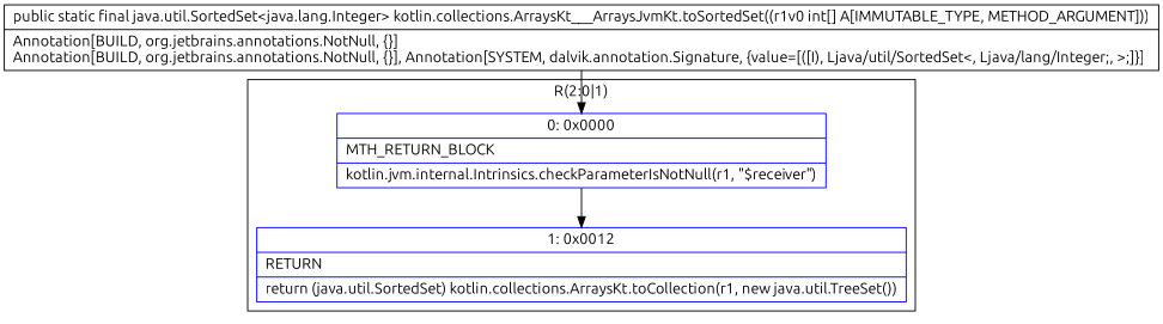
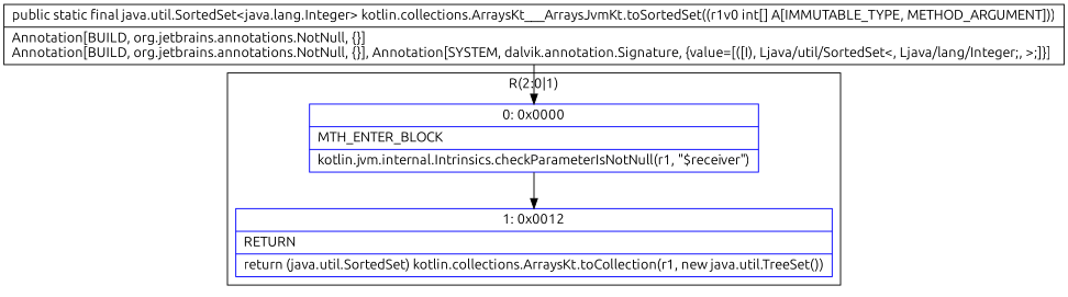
  digraph {
    fontname=Ubuntu
    node [color=blue shape=record fontname=Ubuntu]
    edge [fontname=Ubuntu]
-   n1 [label="{0\:\ 0x0000|MTH_RETURN_BLOCK\l|kotlin.jvm.internal.Intrinsics.checkParameterIsNotNull(r1, \"$receiver\")\l}"]
+   n1 [label="{0\:\ 0x0000|MTH_ENTER_BLOCK\l|kotlin.jvm.internal.Intrinsics.checkParameterIsNotNull(r1, \"$receiver\")\l}"]
    n2 [label="{1\:\ 0x0012|RETURN\l|return (java.util.SortedSet) kotlin.collections.ArraysKt.toCollection(r1, new java.util.TreeSet())\l}"]
    n3 [label="{public static final java.util.SortedSet\<java.lang.Integer\> kotlin.collections.ArraysKt___ArraysJvmKt.toSortedSet((r1v0 int[] A[IMMUTABLE_TYPE, METHOD_ARGUMENT]))  | Annotation[BUILD, org.jetbrains.annotations.NotNull, \{\}]\lAnnotation[BUILD, org.jetbrains.annotations.NotNull, \{\}], Annotation[SYSTEM, dalvik.annotation.Signature, \{value=[([I), Ljava\/util\/SortedSet\<, Ljava\/lang\/Integer;, \>;]\}]\l}" color=""]
    subgraph cluster_1 {
      label="R(2:0|1)"
      n1
      n2
    }
    n1 -> n2
    n3 -> n1
  }
